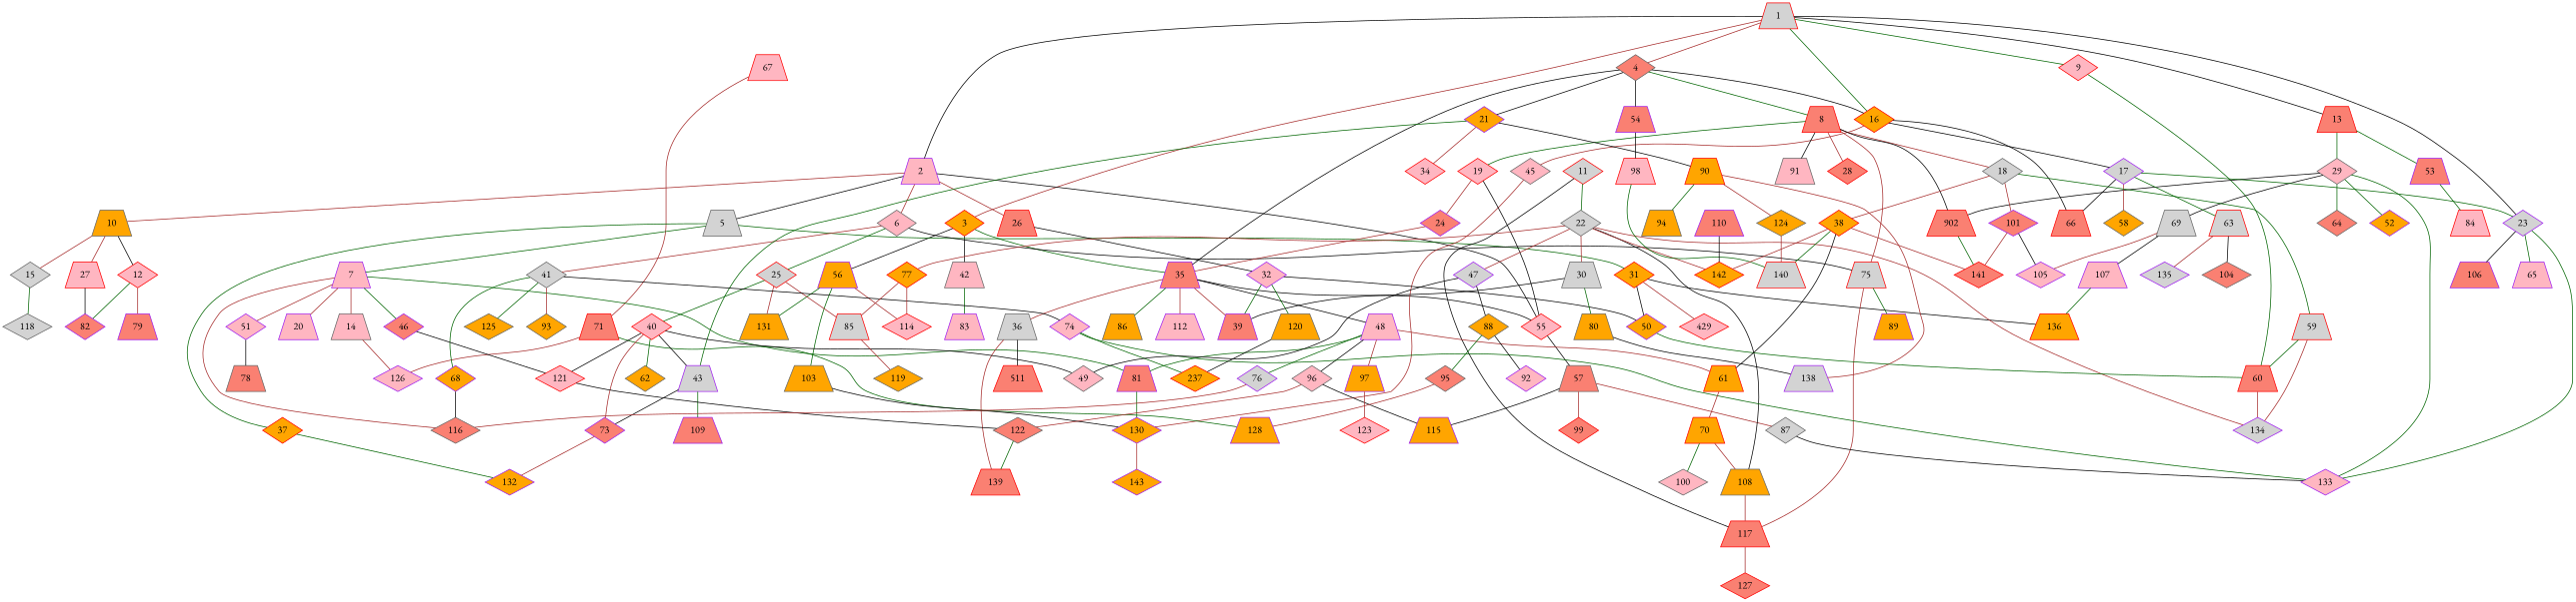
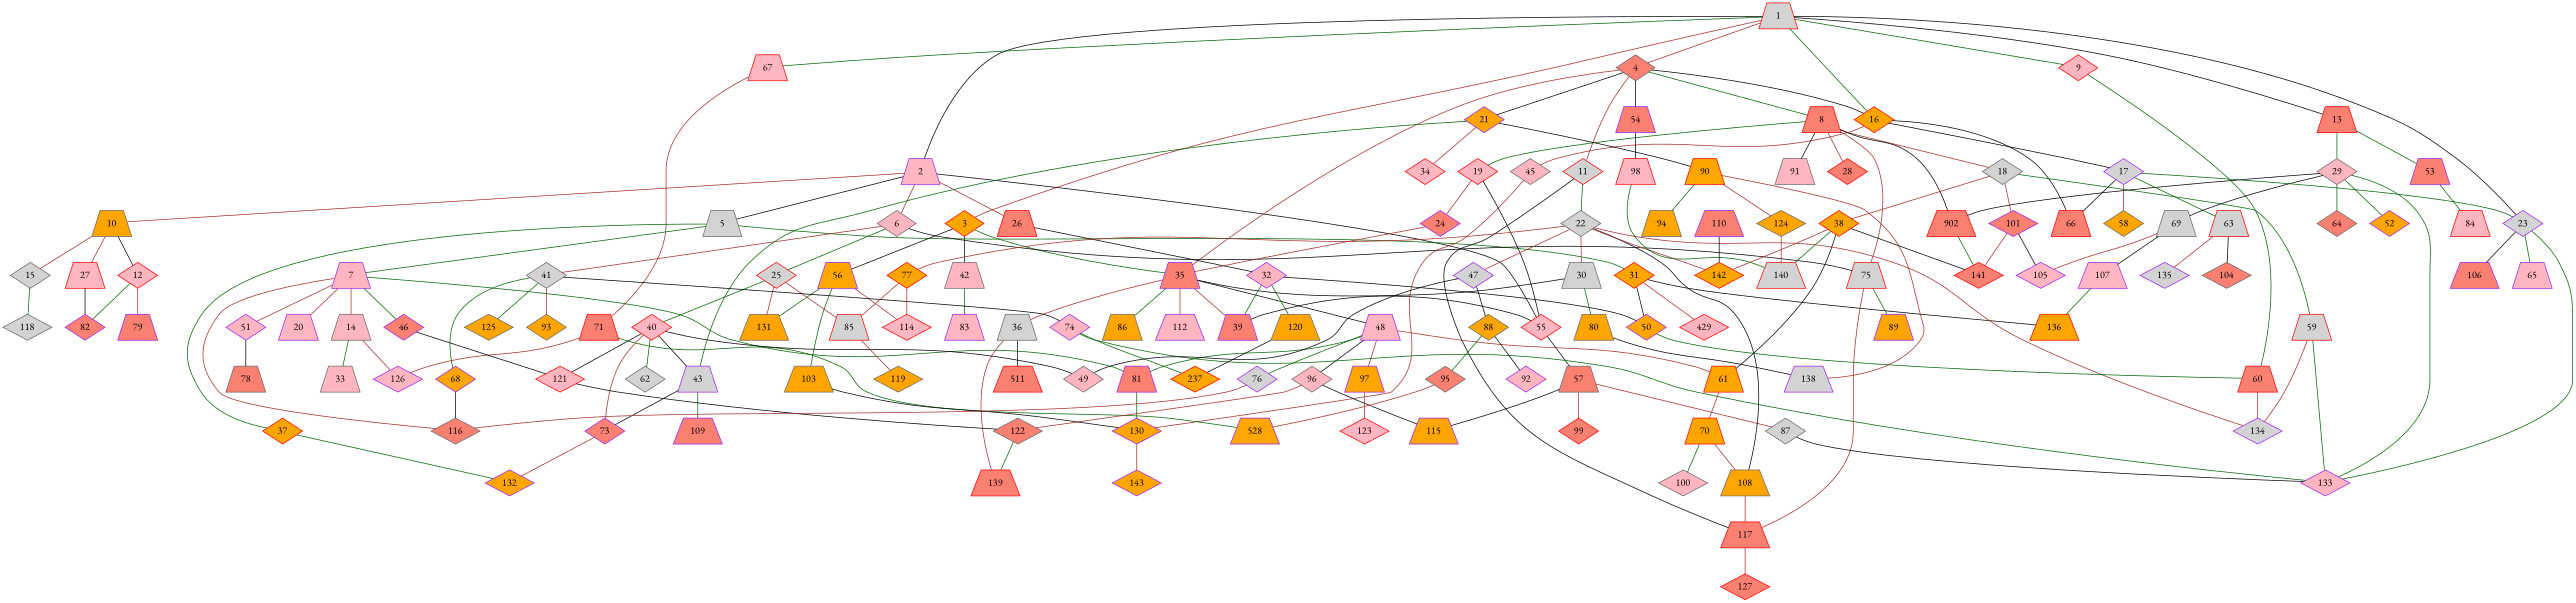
  graph {
    fontname="EB Garamond"
    node [color=purple fillcolor=lightpink fontname="EB Garamond" shape=diamond style=filled]
    edge [color=brown fontname="EB Garamond"]
    1 [color=red fillcolor=lightgrey shape=trapezium]
    2 [shape=trapezium]
    3 [color=red fillcolor=orange]
    4 [color=gray40 fillcolor=salmon]
    9 [color=red]
    13 [color=red fillcolor=salmon shape=trapezium]
    16 [color=red fillcolor=orange]
    23 [fillcolor=lightgrey]
    67 [color=red shape=trapezium]
    5 [color=gray40 fillcolor=lightgrey shape=trapezium]
    6 [color=gray40]
    10 [color=gray40 fillcolor=orange shape=trapezium]
    26 [color=red fillcolor=salmon shape=trapezium]
    55 [color=red]
    35 [fillcolor=salmon shape=trapezium]
    42 [color=gray40 shape=trapezium]
    56 [fillcolor=orange shape=trapezium]
    8 [color=red fillcolor=salmon shape=trapezium]
    11 [color=red fillcolor=lightgrey]
    21 [fillcolor=orange]
    54 [fillcolor=salmon shape=trapezium]
    60 [color=red fillcolor=salmon shape=trapezium]
    29 [color=gray40]
    53 [fillcolor=salmon shape=trapezium]
    17 [fillcolor=lightgrey]
    45 [color=gray40]
    66 [color=red fillcolor=salmon shape=trapezium]
    65 [shape=trapezium]
    106 [fillcolor=salmon shape=trapezium]
    133
    71 [color=red fillcolor=salmon shape=trapezium]
    7 [shape=trapezium]
    31 [color=red fillcolor=orange]
    37 [color=red fillcolor=orange]
    25 [color=red fillcolor=lightgrey]
    41 [color=gray40 fillcolor=lightgrey]
    75 [color=red fillcolor=lightgrey shape=trapezium]
    12 [color=red]
    15 [color=gray40 fillcolor=lightgrey]
    27 [color=red shape=trapezium]
    32
    57 [color=gray40 fillcolor=salmon shape=trapezium]
    39 [fillcolor=salmon shape=trapezium]
    36 [color=gray40 fillcolor=lightgrey shape=trapezium]
    48 [shape=trapezium]
    86 [color=gray40 fillcolor=orange shape=trapezium]
    112 [shape=trapezium]
    83 [shape=trapezium]
    131 [color=gray40 fillcolor=orange shape=trapezium]
    103 [color=gray40 fillcolor=orange shape=trapezium]
    114 [color=red]
    18 [color=gray40 fillcolor=lightgrey]
    19 [color=red]
    28 [color=red fillcolor=salmon]
    91 [color=gray40 shape=trapezium]
    n56 [color=red fillcolor=salmon label=902 shape=trapezium]
    22 [color=gray40 fillcolor=lightgrey]
    117 [color=red fillcolor=salmon shape=trapezium]
    34 [color=red]
    43 [fillcolor=lightgrey shape=trapezium]
    90 [color=red fillcolor=orange shape=trapezium]
    98 [color=red shape=trapezium]
    14 [color=gray40 shape=trapezium]
    20 [shape=trapezium]
    46 [fillcolor=salmon]
    51
    81 [fillcolor=salmon shape=trapezium]
    116 [color=gray40 fillcolor=salmon]
    50 [fillcolor=orange]
    n70 [color=red label=429]
    136 [color=red fillcolor=orange shape=trapezium]
    132 [fillcolor=orange]
    40 [color=red]
    85 [color=red fillcolor=lightgrey shape=trapezium]
    68 [fillcolor=orange]
    74
    93 [color=gray40 fillcolor=orange]
    125 [color=gray40 fillcolor=orange]
    89 [fillcolor=orange shape=trapezium]
+   33 [color=gray40 shape=trapezium]
    126
    121 [color=red]
    78 [color=gray40 fillcolor=salmon shape=trapezium]
    130 [fillcolor=orange]
    38 [color=red fillcolor=orange]
    59 [color=red fillcolor=lightgrey shape=trapezium]
    101 [fillcolor=salmon]
    24 [fillcolor=salmon]
    141 [color=red fillcolor=salmon]
    134 [fillcolor=lightgrey]
    79 [fillcolor=salmon shape=trapezium]
    82 [fillcolor=salmon]
    118 [color=gray40 fillcolor=lightgrey]
    30 [color=gray40 fillcolor=lightgrey shape=trapezium]
    47 [fillcolor=lightgrey]
    77 [color=red fillcolor=orange]
    108 [color=gray40 fillcolor=orange shape=trapezium]
    142 [color=red fillcolor=orange]
    127 [color=red fillcolor=salmon]
    52 [fillcolor=orange]
    64 [color=gray40 fillcolor=salmon]
    69 [color=gray40 fillcolor=lightgrey shape=trapezium]
    84 [color=red shape=trapezium]
    58 [color=gray40 fillcolor=orange]
    63 [color=red fillcolor=lightgrey shape=trapezium]
    94 [color=gray40 fillcolor=orange shape=trapezium]
    104 [color=gray40 fillcolor=salmon]
    135 [fillcolor=lightgrey]
    61 [color=red fillcolor=orange shape=trapezium]
    140 [color=red fillcolor=lightgrey shape=trapezium]
    105
    73 [fillcolor=salmon]
    109 [fillcolor=salmon shape=trapezium]
    138 [fillcolor=lightgrey shape=trapezium]
    124 [color=gray40 fillcolor=orange]
    80 [color=gray40 fillcolor=orange shape=trapezium]
    49 [color=gray40]
    88 [color=gray40 fillcolor=orange]
    110 [fillcolor=salmon shape=trapezium]
-   62 [color=gray40 fillcolor=orange]
+   62 [color=gray40 fillcolor=lightgrey]
    119 [color=gray40 fillcolor=orange]
    120 [color=gray40 fillcolor=orange shape=trapezium]
    107 [shape=trapezium]
    n124 [color=red fillcolor=orange label=237]
    n125 [color=red fillcolor=salmon label=511 shape=trapezium]
    139 [color=red fillcolor=salmon shape=trapezium]
    76 [fillcolor=lightgrey]
    96 [color=gray40]
    97 [fillcolor=orange shape=trapezium]
    70 [color=red fillcolor=orange shape=trapezium]
    122 [color=gray40 fillcolor=salmon]
    143 [fillcolor=orange]
    92
    95 [color=gray40 fillcolor=salmon]
    115 [fillcolor=orange shape=trapezium]
    123 [color=red]
    87 [color=gray40 fillcolor=lightgrey]
    99 [color=red fillcolor=salmon]
    100 [color=gray40]
-   128 [fillcolor=orange shape=trapezium]
+   128 [fillcolor=orange shape=trapezium label=528]
    1 -- 2 [color=black]
    1 -- 3
    1 -- 4
    1 -- 9 [color=darkgreen]
    1 -- 13 [color=black]
    1 -- 16 [color=darkgreen]
    1 -- 23 [color=black]
+   1 -- 67 [color=darkgreen]
    2 -- 5 [color=black]
    2 -- 6
    2 -- 10
    2 -- 26
    2 -- 55 [color=black]
    3 -- 35 [color=darkgreen]
    3 -- 42 [color=black]
    3 -- 56 [color=black]
    4 -- 16 [color=black]
-   4 -- 35 [color=black]
+   4 -- 35
    4 -- 8 [color=darkgreen]
+   4 -- 11
    4 -- 21 [color=black]
    4 -- 54 [color=black]
    9 -- 60 [color=darkgreen]
    13 -- 29 [color=darkgreen]
    13 -- 53 [color=darkgreen]
    16 -- 17 [color=black]
    16 -- 45
    16 -- 66 [color=black]
    23 -- 65 [color=darkgreen]
    23 -- 106 [color=black]
    23 -- 133 [color=darkgreen]
    67 -- 71
    5 -- 7 [color=darkgreen]
    5 -- 31 [color=darkgreen]
    5 -- 37 [color=darkgreen]
    6 -- 25 [color=darkgreen]
    6 -- 41
    6 -- 75 [color=black]
    10 -- 12 [color=black]
    10 -- 15
    10 -- 27
    26 -- 32 [color=black]
    55 -- 57 [color=black]
    35 -- 55 [color=black]
    35 -- 39
    35 -- 36
    35 -- 48 [color=black]
    35 -- 86 [color=darkgreen]
    35 -- 112
    42 -- 83 [color=darkgreen]
    56 -- 131 [color=darkgreen]
    56 -- 103 [color=darkgreen]
    56 -- 114
    8 -- 75
    8 -- 18
    8 -- 19 [color=darkgreen]
    8 -- 28
    8 -- 91 [color=black]
    8 -- n56 [color=black]
    11 -- 22 [color=darkgreen]
    11 -- 117 [color=black]
    21 -- 34
    21 -- 43 [color=darkgreen]
    21 -- 90 [color=black]
    54 -- 98 [color=black]
    60 -- 134
    29 -- 133 [color=darkgreen]
    29 -- n56 [color=black]
    29 -- 52 [color=darkgreen]
    29 -- 64 [color=darkgreen]
    29 -- 69 [color=black]
    53 -- 84 [color=darkgreen]
    17 -- 23 [color=darkgreen]
    17 -- 66 [color=black]
    17 -- 58
    17 -- 63 [color=darkgreen]
    45 -- 130
    71 -- 126
    71 -- 128 [color=darkgreen]
    7 -- 14
    7 -- 20
    7 -- 46 [color=darkgreen]
    7 -- 51
    7 -- 81 [color=darkgreen]
    7 -- 116
    31 -- 50 [color=black]
    31 -- n70
    31 -- 136 [color=black]
    37 -- 132 [color=darkgreen]
    25 -- 131
    25 -- 40 [color=darkgreen]
    25 -- 85
    41 -- 68 [color=darkgreen]
    41 -- 74 [color=black]
    41 -- 93
    41 -- 125 [color=darkgreen]
    75 -- 117
    75 -- 89 [color=darkgreen]
    12 -- 79
    12 -- 82 [color=darkgreen]
    15 -- 118 [color=darkgreen]
    27 -- 82 [color=black]
    32 -- 39 [color=darkgreen]
    32 -- 50 [color=black]
    32 -- 120 [color=darkgreen]
    57 -- 115 [color=black]
    57 -- 87
    57 -- 99
    36 -- n125 [color=black]
    36 -- 139
    48 -- 81 [color=darkgreen]
    48 -- 61
    48 -- 76 [color=darkgreen]
    48 -- 96 [color=black]
    48 -- 97
    103 -- 130 [color=black]
    18 -- 38
    18 -- 59 [color=darkgreen]
    18 -- 101
    19 -- 55 [color=black]
    19 -- 24
    n56 -- 141 [color=darkgreen]
    22 -- 134
    22 -- 30
    22 -- 47
    22 -- 77
    22 -- 108 [color=black]
    22 -- 142
    117 -- 127
    43 -- 73 [color=black]
    43 -- 109 [color=darkgreen]
    90 -- 94 [color=darkgreen]
    90 -- 138
    90 -- 124
    98 -- 140 [color=darkgreen]
+   14 -- 33 [color=darkgreen]
    14 -- 126
    46 -- 121 [color=black]
    51 -- 78 [color=black]
    81 -- 130 [color=darkgreen]
    50 -- 60 [color=darkgreen]
    40 -- 43 [color=black]
    40 -- 121 [color=black]
    40 -- 73
    40 -- 49 [color=black]
    40 -- 62 [color=darkgreen]
    85 -- 119
    68 -- 116 [color=black]
    74 -- 133 [color=darkgreen]
    74 -- n124 [color=darkgreen]
    121 -- 122 [color=black]
    130 -- 143
-   38 -- 141
+   38 -- 141 [color=black]
    38 -- 142
    38 -- 61 [color=black]
    38 -- 140 [color=darkgreen]
-   59 -- 60 [color=darkgreen]
+   59 -- 133 [color=darkgreen]
    59 -- 134
    101 -- 141
    101 -- 105 [color=black]
    24 -- 35
    30 -- 39 [color=black]
    30 -- 80 [color=darkgreen]
    47 -- 49 [color=black]
    47 -- 88 [color=black]
    77 -- 114
    77 -- 85
    108 -- 117
    69 -- 105
    69 -- 107 [color=black]
    63 -- 104 [color=black]
    63 -- 135
    61 -- 70
    73 -- 132
    124 -- 140
    80 -- 138 [color=black]
    88 -- 92 [color=black]
    88 -- 95 [color=darkgreen]
    110 -- 142 [color=black]
    120 -- n124 [color=black]
    107 -- 136 [color=darkgreen]
    76 -- 116
    96 -- 122
    96 -- 115 [color=black]
    97 -- 123
    70 -- 108
    70 -- 100 [color=darkgreen]
    122 -- 139 [color=darkgreen]
    95 -- 128
    87 -- 133 [color=black]
  }
